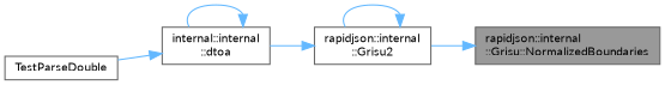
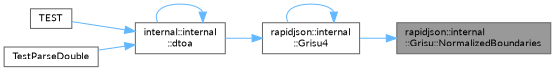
  digraph {
    fontname=Lato
    rankdir=RL
    node [color=grey40 fillcolor=white fontname=Lato fontsize=10 shape=box style=filled]
    edge [color=steelblue1 dir=back fontname=Lato fontsize=10 labelfontname=Helvetica labelfontsize=10 style=solid]
    n1 [color=gray40 fillcolor=grey60 fontcolor=black height=0.2 label="rapidjson::internal\l::Grisu::NormalizedBoundaries" width=0.4]
-   n2 [height=0.2 label="rapidjson::internal\l::Grisu2" width=0.4]
+   n2 [height=0.2 label="rapidjson::internal\l::Grisu4" width=0.4]
    n3 [height=0.2 label="internal::internal\l::dtoa" width=0.4]
+   n4 [height=0.2 label=TEST width=0.4]
    n5 [height=0.2 label=TestParseDouble width=0.4]
    n1 -> n2
    n2 -> n2
    n2 -> n3
    n3 -> n3
+   n3 -> n4
    n3 -> n5
  }
